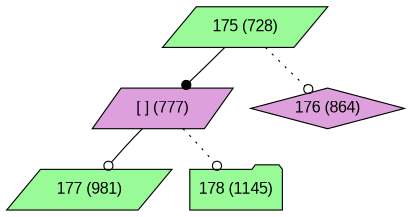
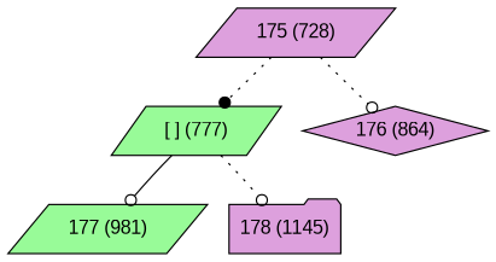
  digraph {
    node [fillcolor=palegreen fontname=Arial shape=parallelogram style=filled]
    edge [arrowhead=odot style=solid tailport=sw]
-   n1 [label="175 (728)" width=0.5]
-   n2 [fillcolor=plum label="[ ] (777)" width=0.5]
+   n1 [fillcolor=plum label="175 (728)" width=0.5]
+   n2 [label="[ ] (777)" width=0.5]
    n3 [fillcolor=plum label="176 (864)" shape=diamond width=0.5]
    n4 [label="177 (981)" width=0.5]
-   n5 [label="178 (1145)" shape=folder width=0.5]
-   n1 -> n2 [arrowhead=dot]
+   n5 [fillcolor=plum label="178 (1145)" shape=folder width=0.5]
+   n1 -> n2 [arrowhead=dot style=dotted]
    n1 -> n3 [style=dotted tailport=se]
    n2 -> n4
    n2 -> n5 [style=dotted tailport=se]
  }
